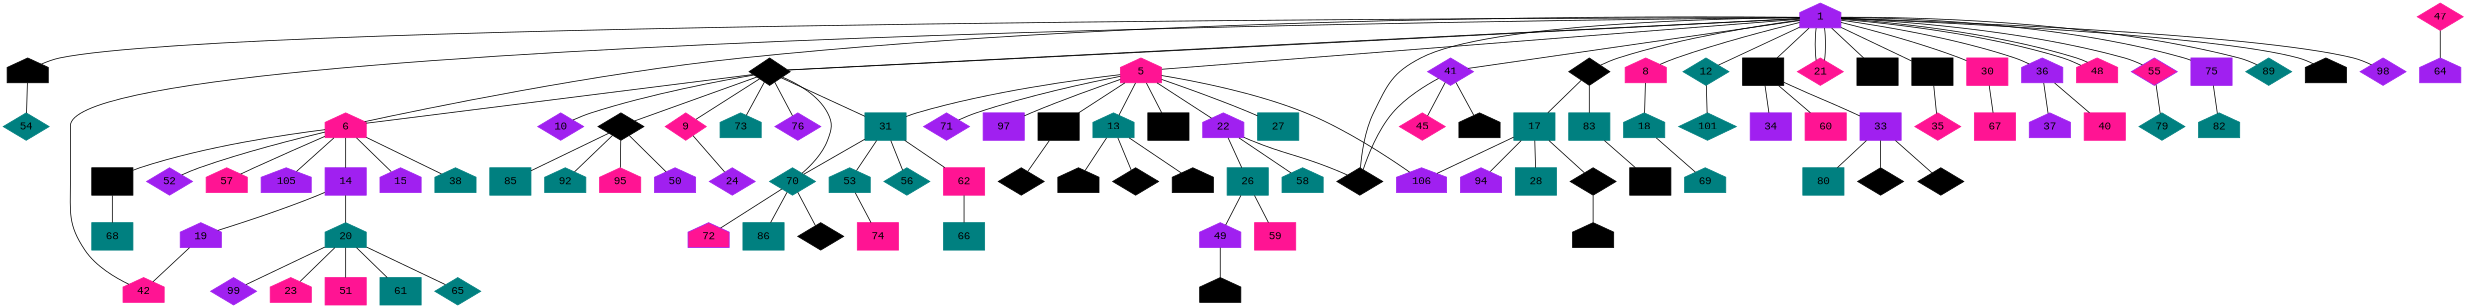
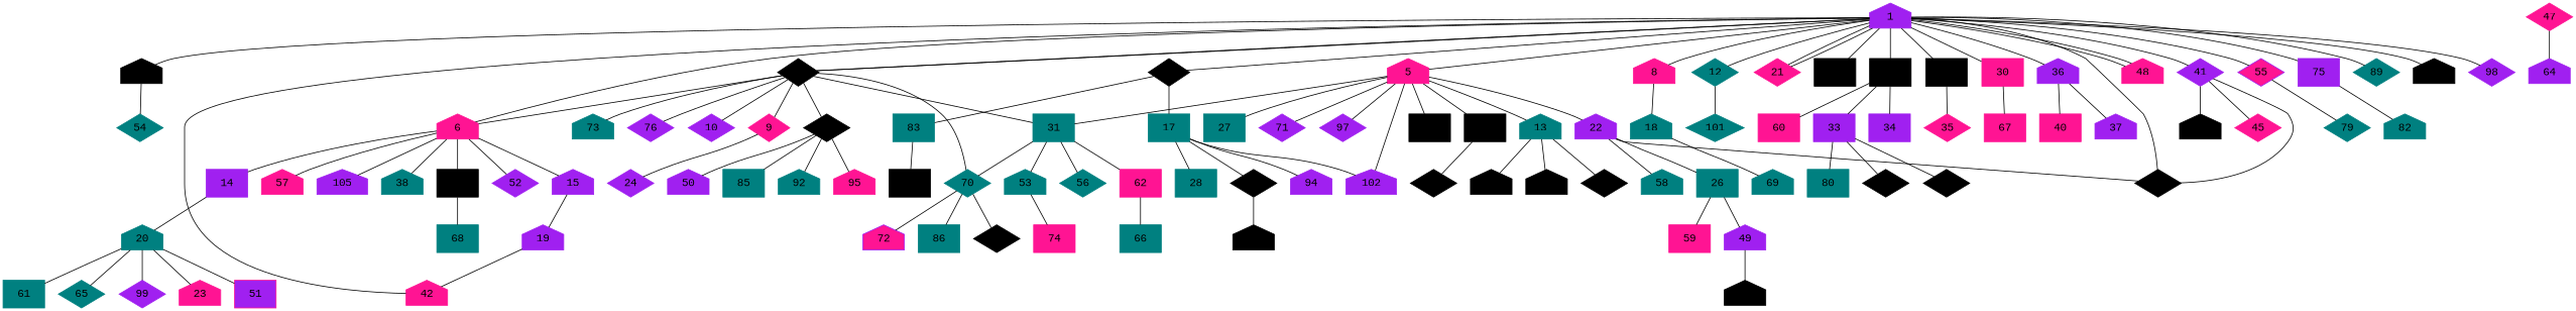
  graph {
    fontname="Liberation Mono"
    node [color=teal fontname="Liberation Mono" shape=house style=filled]
    edge [fontname="Liberation Mono"]
    1 [color=purple]
    2 [color=black]
    3 [color=black shape=diamond]
    4 [color=black shape=diamond]
    5 [color=deeppink]
    6 [color=deeppink]
    8 [color=deeppink]
    12 [shape=diamond]
    16 [color=black shape=box]
    21 [color=deeppink shape=diamond]
    25 [color=black shape=box]
    29 [color=black shape=box]
    30 [color=deeppink shape=box]
    36 [color=purple]
    41 [color=purple shape=diamond]
    42 [color=deeppink]
    48 [color=deeppink]
    55 [color=purple fillcolor=deeppink shape=diamond]
    75 [color=purple shape=box]
    87 [color=black shape=diamond]
    89 [shape=diamond]
    93 [color=black]
    98 [color=purple shape=diamond]
    54 [shape=diamond]
    9 [color=deeppink shape=diamond]
    10 [color=purple shape=diamond]
    31 [shape=box]
    39 [color=black shape=diamond]
    70 [shape=diamond]
    73
    76 [color=purple shape=diamond]
    17 [shape=box]
    83 [shape=box]
    7 [color=black shape=box]
    11 [color=black shape=box]
    13
    22 [color=purple]
    27 [shape=box]
    71 [color=purple shape=diamond]
-   97 [color=purple shape=box]
-   102 [color=purple label=106]
+   97 [color=purple shape=diamond]
+   102 [color=purple]
    14 [color=purple shape=box]
    15 [color=purple]
    38
    43 [color=black shape=box]
    52 [color=purple shape=diamond]
    57 [color=deeppink]
    n48 [color=purple label=105]
    18
    101 [shape=diamond]
    33 [color=purple shape=box]
    34 [color=purple shape=box]
    60 [color=deeppink shape=box]
    35 [color=deeppink shape=diamond]
    67 [color=deeppink shape=box]
    37 [color=purple]
    40 [color=deeppink shape=box]
    45 [color=deeppink shape=diamond]
    78 [color=black]
    79 [shape=diamond]
    82
    24 [color=purple shape=diamond]
    53
    56 [shape=diamond]
    62 [color=deeppink shape=box]
    50 [color=purple]
    85 [shape=box]
    92
    95 [color=deeppink]
    72 [color=purple fillcolor=deeppink]
    86 [shape=box]
    88 [color=black shape=diamond]
    28 [shape=box]
    32 [color=black shape=diamond]
    94 [color=purple]
    90 [color=black shape=box]
    46 [color=black shape=diamond]
    44 [color=black]
    63 [color=black]
    77 [color=black shape=diamond]
    26 [shape=box]
    58
    19 [color=purple]
    20
    68 [shape=box]
    47 [color=deeppink shape=diamond]
    64 [color=purple]
    69
    23 [color=deeppink]
-   51 [color=deeppink shape=box]
+   51 [color=deeppink shape=box fillcolor=purple]
    61 [shape=box]
    65 [shape=diamond]
    99 [color=purple shape=diamond]
    80 [shape=box]
    84 [color=black shape=diamond]
    91 [color=black shape=diamond]
    96 [color=black]
    49 [color=purple]
    59 [color=deeppink shape=box]
    81 [color=black]
    74 [color=deeppink shape=box]
    66 [shape=box]
    1 -- 2
    1 -- 3
    1 -- 3
    1 -- 4
    1 -- 5
    1 -- 6
    1 -- 8
    1 -- 12
    1 -- 16
    1 -- 21
    1 -- 21
    1 -- 25
    1 -- 29
    1 -- 30
    1 -- 36
    1 -- 41
    1 -- 42
    1 -- 48
    1 -- 48
    1 -- 55
    1 -- 75
    1 -- 87
    1 -- 89
    1 -- 93
    1 -- 98
    2 -- 54
    3 -- 6
    3 -- 9
    3 -- 10
    3 -- 31
    3 -- 39
    3 -- 70
    3 -- 73
    3 -- 76
    4 -- 17
    4 -- 83
    5 -- 31
    5 -- 7
    5 -- 11
    5 -- 13
    5 -- 22
    5 -- 27
    5 -- 71
    5 -- 97
    5 -- 102
    6 -- 14
    6 -- 15
    6 -- 38
    6 -- 43
    6 -- 52
    6 -- 57
    6 -- n48
    8 -- 18
    12 -- 101
    16 -- 33
    16 -- 34
    16 -- 60
    29 -- 35
    30 -- 67
    36 -- 37
    36 -- 40
    41 -- 87
    41 -- 45
    41 -- 78
    55 -- 79
    75 -- 82
    9 -- 24
    31 -- 70
    31 -- 53
    31 -- 56
    31 -- 62
    39 -- 50
    39 -- 85
    39 -- 92
    39 -- 95
    70 -- 72
    70 -- 86
    70 -- 88
    17 -- 102
    17 -- 28
    17 -- 32
    17 -- 94
    83 -- 90
    11 -- 46
    13 -- 44
    13 -- 63
    13 -- 77
    22 -- 87
    22 -- 26
    22 -- 58
-   14 -- 19
+   15 -- 19
    14 -- 20
    43 -- 68
    18 -- 69
    33 -- 80
    33 -- 84
    33 -- 91
    53 -- 74
    62 -- 66
    32 -- 96
    26 -- 49
    26 -- 59
    19 -- 42
    20 -- 23
    20 -- 51
    20 -- 61
    20 -- 65
    20 -- 99
    47 -- 64
    49 -- 81
  }
